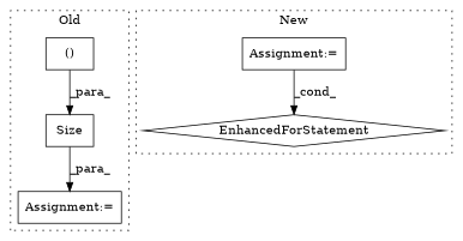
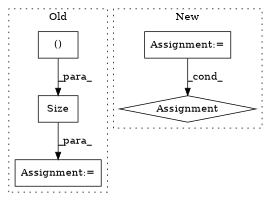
  digraph {
    node [a=7 l="53,2" s="7495,7570" shape=box]
    n1 [a=32 l="12,2" label=Size s="8629,8676"]
    n2 [a=106 l=35 label="()" s=8641]
    n3 [l=1 label="Assignment:=" s=8895]
-   n4 [a=70 label=EnhancedForStatement shape=diamond]
+   n4 [a=70 label=Assignment shape=diamond]
    n5 [label="Assignment:="]
    subgraph cluster_1 {
      label=Old
      style=dotted
      n1
      n2
      n3
    }
    subgraph cluster_2 {
      label=New
      style=dotted
      n4
      n5
    }
    n1 -> n3 [label=_para_]
    n2 -> n1 [label=_para_]
    n5 -> n4 [label=_cond_]
  }
